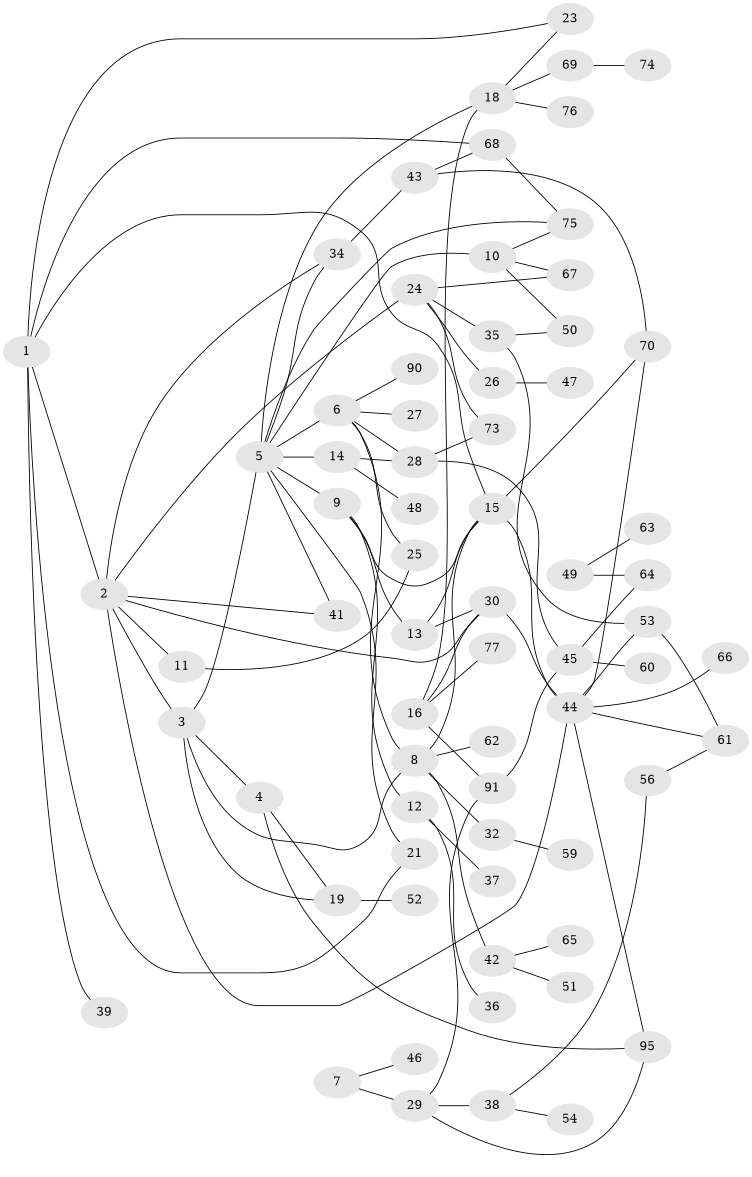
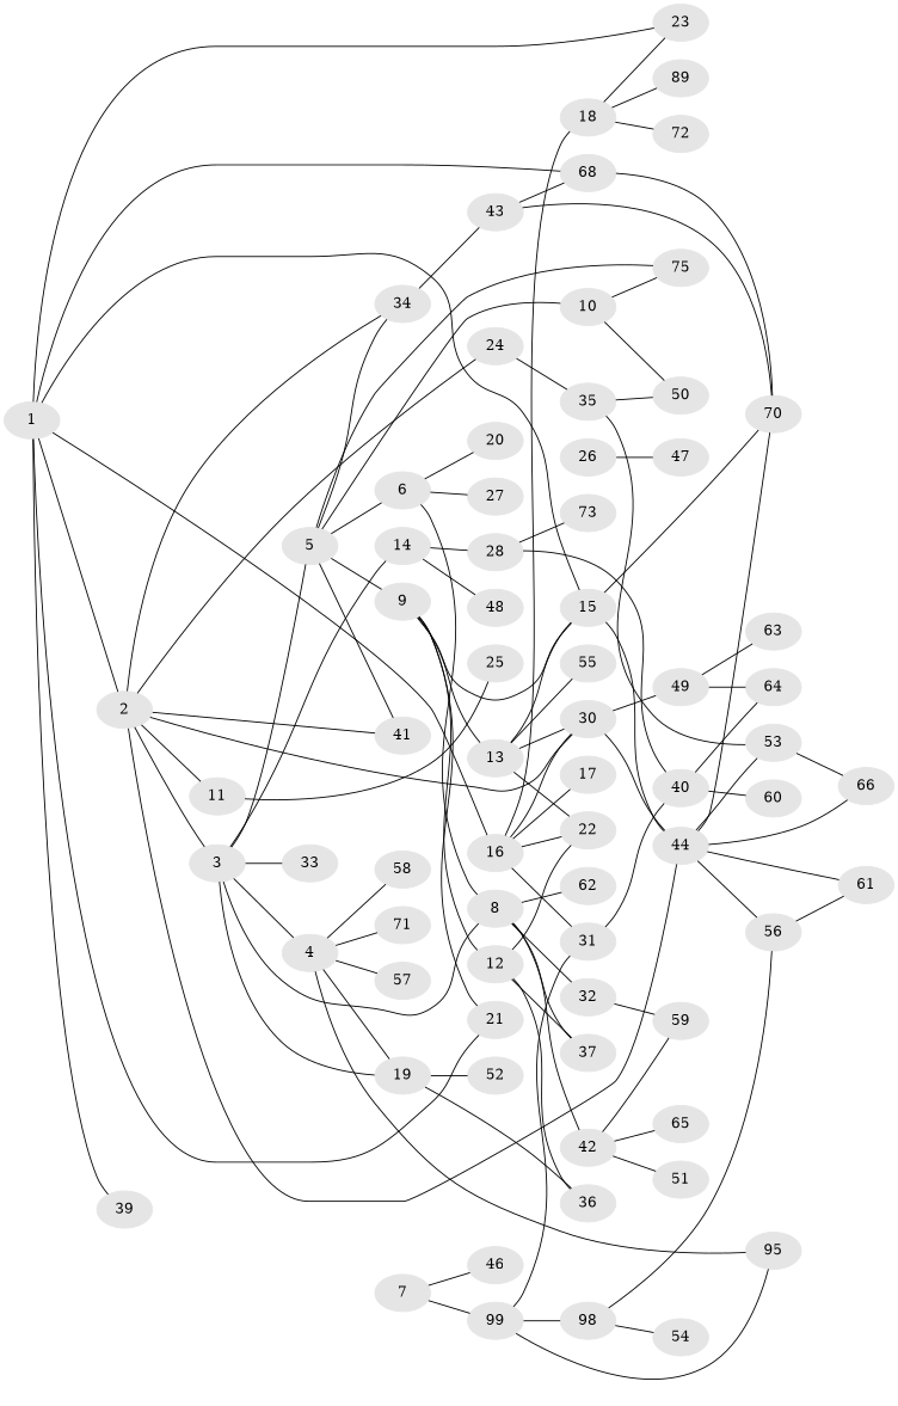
  graph {
    rankdir=LR
    node [color=gray90 style=filled]
    1
    2
    15
    16
    23
    39
    68
    21
    3
    11
    24
    30
    34
    41
    44
    70
    18
-   17 [label=77]
-   31 [label=91]
+   22
+   17
+   31
    28
    73
-   40 [label=45]
+   40
    75
    4
    5
    8
    14
+   33
    19
    25
-   67
    26
    35
    49
    43
    n37 [label=95]
    53
    61
    66
+   57
+   58
+   71
    6
    9
    10
    7
-   29
+   29 [label=99]
    46
    32
    42
    62
    48
    36
    52
-   20 [label=90]
+   20
    27
    12
    13
    50
-   69
-   72 [label=76]
-   38
+   69 [label=89]
+   72
+   38 [label=98]
    59
    51
    65
    37
-   74
+   55
    47
    60
    64
    54
    56
    63
    1 -- 2
    1 -- 15
+   1 -- 16
    1 -- 23
    1 -- 39
    1 -- 68
    1 -- 21
    2 -- 3
    2 -- 11
    2 -- 24
    2 -- 30
    2 -- 34
    2 -- 41
    2 -- 44
    15 -- 44
    15 -- 70
    16 -- 30
    16 -- 18
+   16 -- 22
    16 -- 17
    16 -- 31
-   68 -- 75
+   68 -- 70
    3 -- 4
    3 -- 5
    3 -- 8
-   5 -- 14
+   3 -- 14
+   3 -- 33
    3 -- 19
    11 -- 25
-   24 -- 73
-   24 -- 67
-   24 -- 26
    24 -- 35
    30 -- 44
+   30 -- 49
    34 -- 43
    44 -- 70
-   44 -- n37
+   44 -- 56
    44 -- 53
    44 -- 61
    44 -- 66
    18 -- 23
    18 -- 69
    18 -- 72
    31 -- 40
    28 -- 73
    28 -- 40
    40 -- 60
    40 -- 64
    4 -- 19
    4 -- n37
+   4 -- 57
+   4 -- 58
+   4 -- 71
    5 -- 34
    5 -- 41
-   5 -- 18
    5 -- 75
    5 -- 6
    5 -- 9
    5 -- 10
-   8 -- 15
+   8 -- 37
    8 -- 32
    8 -- 42
    8 -- 62
    14 -- 28
    14 -- 48
+   19 -- 36
    19 -- 52
    26 -- 47
    35 -- 53
    35 -- 50
    49 -- 64
    49 -- 63
    43 -- 68
    43 -- 70
-   53 -- 61
-   6 -- 28
+   53 -- 66
    6 -- 8
-   6 -- 25
    6 -- 20
    6 -- 27
    9 -- 15
-   5 -- 21
+   9 -- 21
    9 -- 12
    9 -- 13
    10 -- 75
-   10 -- 67
    10 -- 50
    7 -- 29
    7 -- 46
    29 -- 31
    29 -- n37
    29 -- 38
    32 -- 59
+   42 -- 59
    42 -- 51
    42 -- 65
+   12 -- 22
    12 -- 36
    12 -- 37
    13 -- 15
    13 -- 30
-   69 -- 74
+   13 -- 22
+   13 -- 55
    38 -- 54
    38 -- 56
    56 -- 61
  }
